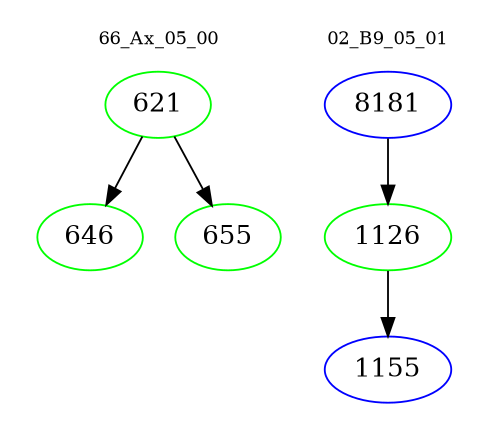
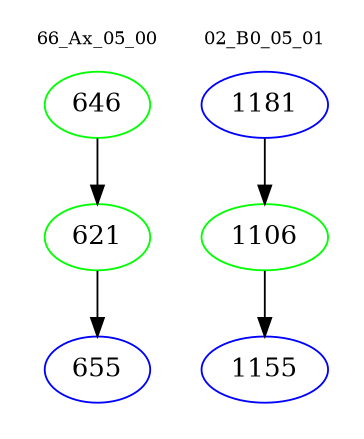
  digraph {
    node [color=green]
    edge [color=black]
    n1 [label=646]
    n2 [label=621]
-   n3 [label=655]
-   n4 [color=blue label=8181]
-   n5 [label=1126]
+   n3 [color=blue label=655]
+   n4 [color=blue label=1181]
+   n5 [label=1106]
    n6 [color=blue label=1155]
    subgraph cluster_1 {
      color=white
      fontsize=10
      label="66_Ax_05_00"
      n1
      n2
      n3
    }
    subgraph cluster_2 {
      color=white
      fontsize=10
-     label="02_B9_05_01"
+     label="02_B0_05_01"
      n4
      n5
      n6
    }
-   n2 -> n1
+   n1 -> n2
    n2 -> n3
    n4 -> n5
    n5 -> n6
  }
